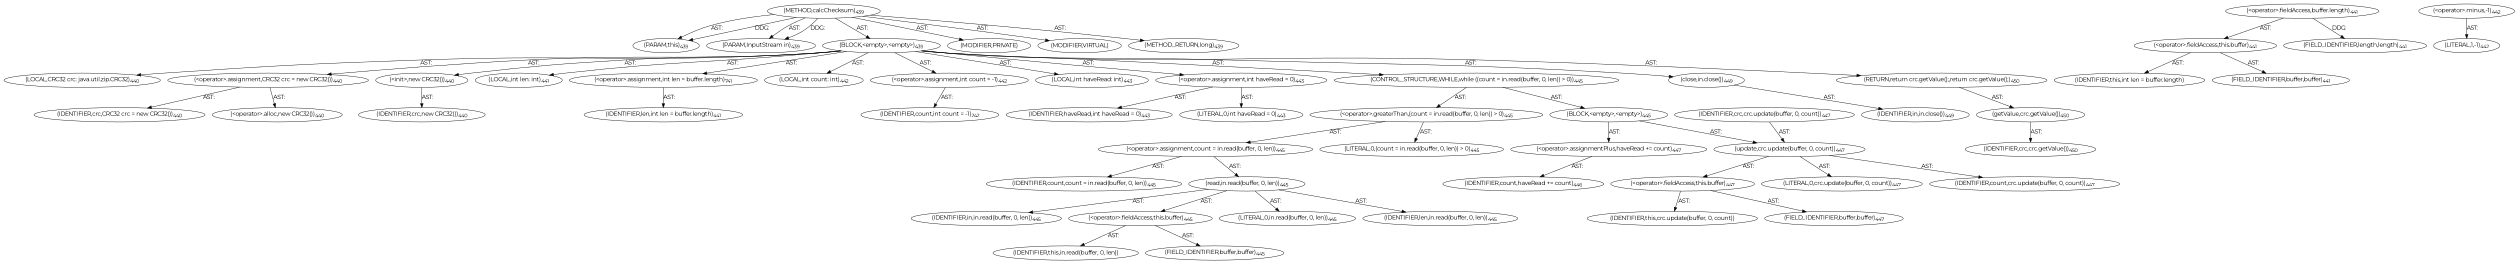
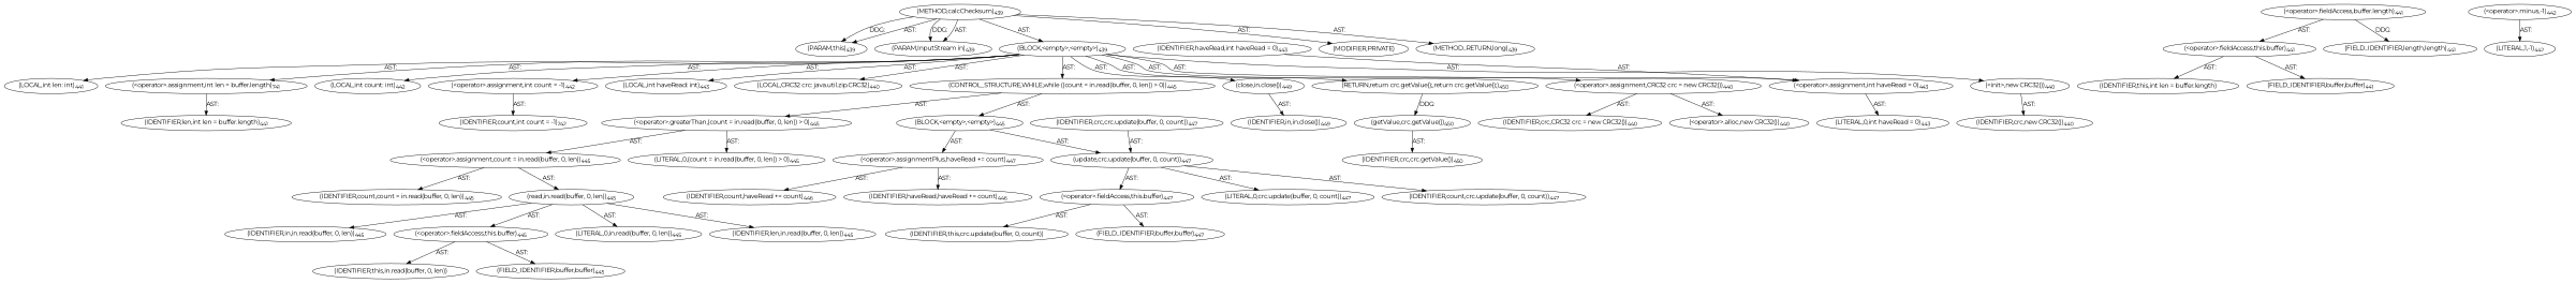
  digraph {
    fontname=Montserrat
    node [fontname=Montserrat]
    edge [fontname=Montserrat]
    n1 [label=<(METHOD,calcChecksum)<SUB>439</SUB>>]
    n2 [label=<(PARAM,this)<SUB>439</SUB>>]
    n3 [label=<(PARAM,InputStream in)<SUB>439</SUB>>]
    n4 [label=<(BLOCK,&lt;empty&gt;,&lt;empty&gt;)<SUB>439</SUB>>]
    n5 [label=<(MODIFIER,PRIVATE)>]
-   n6 [label=<(MODIFIER,VIRTUAL)>]
    n7 [label=<(METHOD_RETURN,long)<SUB>439</SUB>>]
    n8 [label=<(LOCAL,CRC32 crc: java.util.zip.CRC32)<SUB>440</SUB>>]
    n9 [label=<(&lt;operator&gt;.assignment,CRC32 crc = new CRC32())<SUB>440</SUB>>]
    n10 [label=<(&lt;init&gt;,new CRC32())<SUB>440</SUB>>]
    n11 [label=<(LOCAL,int len: int)<SUB>441</SUB>>]
    n12 [label=<(&lt;operator&gt;.assignment,int len = buffer.length)<SUB>741</SUB>>]
    n13 [label=<(LOCAL,int count: int)<SUB>442</SUB>>]
    n14 [label=<(&lt;operator&gt;.assignment,int count = -1)<SUB>442</SUB>>]
    n15 [label=<(LOCAL,int haveRead: int)<SUB>443</SUB>>]
    n16 [label=<(&lt;operator&gt;.assignment,int haveRead = 0)<SUB>443</SUB>>]
    n17 [label=<(CONTROL_STRUCTURE,WHILE,while ((count = in.read(buffer, 0, len)) &gt; 0))<SUB>445</SUB>>]
    n18 [label=<(close,in.close())<SUB>449</SUB>>]
    n19 [label=<(RETURN,return crc.getValue();,return crc.getValue();)<SUB>450</SUB>>]
    n20 [label=<(IDENTIFIER,crc,CRC32 crc = new CRC32())<SUB>440</SUB>>]
    n21 [label=<(&lt;operator&gt;.alloc,new CRC32())<SUB>440</SUB>>]
    n22 [label=<(IDENTIFIER,crc,new CRC32())<SUB>440</SUB>>]
    n23 [label=<(IDENTIFIER,len,int len = buffer.length)<SUB>441</SUB>>]
    n24 [label=<(IDENTIFIER,count,int count = -1)<SUB>242</SUB>>]
    n25 [label=<(IDENTIFIER,haveRead,int haveRead = 0)<SUB>443</SUB>>]
    n26 [label=<(LITERAL,0,int haveRead = 0)<SUB>443</SUB>>]
    n27 [label=<(&lt;operator&gt;.greaterThan,(count = in.read(buffer, 0, len)) &gt; 0)<SUB>445</SUB>>]
    n28 [label=<(BLOCK,&lt;empty&gt;,&lt;empty&gt;)<SUB>445</SUB>>]
    n29 [label=<(IDENTIFIER,in,in.close())<SUB>449</SUB>>]
    n30 [label=<(getValue,crc.getValue())<SUB>450</SUB>>]
    n31 [label=<(&lt;operator&gt;.fieldAccess,buffer.length)<SUB>441</SUB>>]
    n32 [label=<(&lt;operator&gt;.fieldAccess,this.buffer)<SUB>441</SUB>>]
    n33 [label=<(FIELD_IDENTIFIER,length,length)<SUB>441</SUB>>]
    n34 [label=<(IDENTIFIER,this,int len = buffer.length)>]
    n35 [label=<(FIELD_IDENTIFIER,buffer,buffer)<SUB>441</SUB>>]
    n36 [label=<(&lt;operator&gt;.minus,-1)<SUB>442</SUB>>]
    n37 [label=<(LITERAL,1,-1)<SUB>442</SUB>>]
    n38 [label=<(&lt;operator&gt;.assignment,count = in.read(buffer, 0, len))<SUB>445</SUB>>]
    n39 [label=<(LITERAL,0,(count = in.read(buffer, 0, len)) &gt; 0)<SUB>445</SUB>>]
    n40 [label=<(&lt;operator&gt;.assignmentPlus,haveRead += count)<SUB>447</SUB>>]
    n41 [label=<(update,crc.update(buffer, 0, count))<SUB>447</SUB>>]
    n42 [label=<(IDENTIFIER,count,count = in.read(buffer, 0, len))<SUB>445</SUB>>]
    n43 [label=<(read,in.read(buffer, 0, len))<SUB>445</SUB>>]
    n44 [label=<(IDENTIFIER,in,in.read(buffer, 0, len))<SUB>445</SUB>>]
    n45 [label=<(&lt;operator&gt;.fieldAccess,this.buffer)<SUB>445</SUB>>]
    n46 [label=<(LITERAL,0,in.read(buffer, 0, len))<SUB>445</SUB>>]
    n47 [label=<(IDENTIFIER,len,in.read(buffer, 0, len))<SUB>445</SUB>>]
    n48 [label=<(IDENTIFIER,this,in.read(buffer, 0, len))>]
    n49 [label=<(FIELD_IDENTIFIER,buffer,buffer)<SUB>445</SUB>>]
+   n50 [label=<(IDENTIFIER,haveRead,haveRead += count)<SUB>446</SUB>>]
    n51 [label=<(IDENTIFIER,count,haveRead += count)<SUB>446</SUB>>]
    n52 [label=<(&lt;operator&gt;.fieldAccess,this.buffer)<SUB>447</SUB>>]
    n53 [label=<(LITERAL,0,crc.update(buffer, 0, count))<SUB>447</SUB>>]
    n54 [label=<(IDENTIFIER,count,crc.update(buffer, 0, count))<SUB>447</SUB>>]
    n55 [label=<(IDENTIFIER,crc,crc.update(buffer, 0, count))<SUB>447</SUB>>]
    n56 [label=<(IDENTIFIER,this,crc.update(buffer, 0, count))>]
    n57 [label=<(FIELD_IDENTIFIER,buffer,buffer)<SUB>447</SUB>>]
    n58 [label=<(IDENTIFIER,crc,crc.getValue())<SUB>450</SUB>>]
    n1 -> n2 [label="AST: "]
    n1 -> n2 [label="DDG: "]
    n1 -> n3 [label="AST: "]
    n1 -> n3 [label="DDG: "]
    n1 -> n4 [label="AST: "]
    n1 -> n5 [label="AST: "]
-   n1 -> n6 [label="AST: "]
    n1 -> n7 [label="AST: "]
    n4 -> n8 [label="AST: "]
    n4 -> n9 [label="AST: "]
    n4 -> n10 [label="AST: "]
    n4 -> n11 [label="AST: "]
    n4 -> n12 [label="AST: "]
    n4 -> n13 [label="AST: "]
    n4 -> n14 [label="AST: "]
    n4 -> n15 [label="AST: "]
    n4 -> n16 [label="AST: "]
    n4 -> n17 [label="AST: "]
    n4 -> n18 [label="AST: "]
    n4 -> n19 [label="AST: "]
    n9 -> n20 [label="AST: "]
    n9 -> n21 [label="AST: "]
    n10 -> n22 [label="AST: "]
    n12 -> n23 [label="AST: "]
    n14 -> n24 [label="AST: "]
-   n16 -> n25 [label="AST: "]
+   n25 -> n16 [label="AST: "]
    n16 -> n26 [label="AST: "]
    n17 -> n27 [label="AST: "]
    n17 -> n28 [label="AST: "]
    n18 -> n29 [label="AST: "]
-   n19 -> n30 [label="AST: "]
+   n19 -> n30 [label="DDG: "]
    n27 -> n38 [label="AST: "]
    n27 -> n39 [label="AST: "]
    n28 -> n40 [label="AST: "]
    n28 -> n41 [label="AST: "]
    n30 -> n58 [label="AST: "]
    n31 -> n32 [label="AST: "]
    n31 -> n33 [label="DDG: "]
    n32 -> n34 [label="AST: "]
    n32 -> n35 [label="AST: "]
    n36 -> n37 [label="AST: "]
    n38 -> n42 [label="AST: "]
    n38 -> n43 [label="AST: "]
+   n40 -> n50 [label="AST: "]
    n40 -> n51 [label="AST: "]
    n41 -> n52 [label="AST: "]
    n41 -> n53 [label="AST: "]
    n41 -> n54 [label="AST: "]
    n43 -> n44 [label="AST: "]
    n43 -> n45 [label="AST: "]
    n43 -> n46 [label="AST: "]
    n43 -> n47 [label="AST: "]
    n45 -> n48 [label="AST: "]
    n45 -> n49 [label="AST: "]
    n52 -> n56 [label="AST: "]
    n52 -> n57 [label="AST: "]
    n55 -> n41 [label="AST: "]
  }
